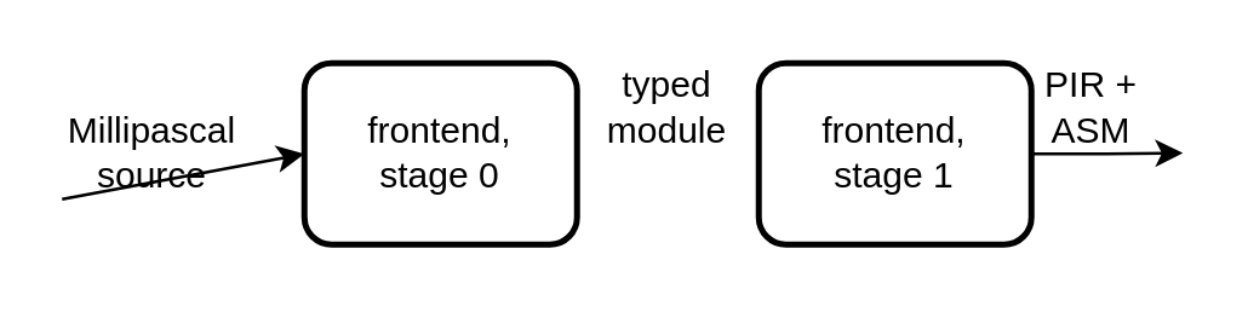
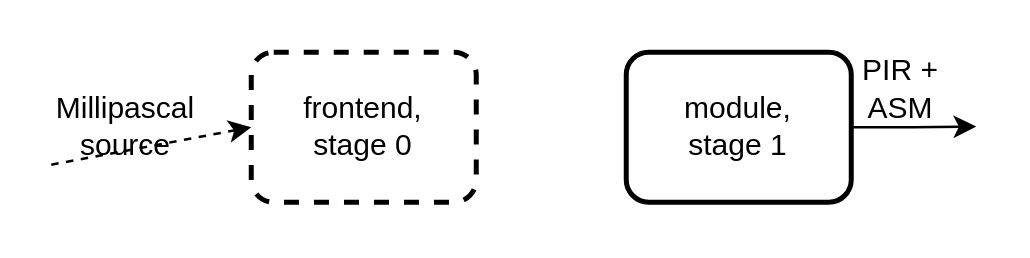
  <mxCell id="0" />
  <mxCell id="1" parent="0" />
- <mxCell id="2" value="" style="endArrow=classic;html=1;rounded=0;entryX=0;entryY=0.5;entryDx=0;entryDy=0;exitX=0;exitY=1;exitDx=0;exitDy=0;" edge="1" parent="1" source="3" target="9"><mxGeometry width="50" height="50" relative="1" as="geometry"><mxPoint x="5" y="50.29" as="sourcePoint" /><mxPoint x="96" y="50.29" as="targetPoint" /></mxGeometry></mxCell>
+ <mxCell id="2" value="" style="endArrow=classic;html=1;rounded=0;entryX=0;entryY=0.5;entryDx=0;entryDy=0;exitX=0;exitY=1;exitDx=0;exitDy=0;dashed=1;" edge="1" parent="1" source="3" target="9"><mxGeometry width="50" height="50" relative="1" as="geometry"><mxPoint x="5" y="50.29" as="sourcePoint" /><mxPoint x="96" y="50.29" as="targetPoint" /></mxGeometry></mxCell>
  <mxCell id="3" value="Millipascal source" style="text;html=1;align=center;verticalAlign=middle;whiteSpace=wrap;rounded=0;" vertex="1" parent="1"><mxGeometry x="20" y="35.29" width="60" height="30" as="geometry" /></mxCell>
  <mxCell id="4" style="edgeStyle=orthogonalEdgeStyle;rounded=0;orthogonalLoop=1;jettySize=auto;html=1;exitX=0.5;exitY=1;exitDx=0;exitDy=0;" edge="1" parent="1"><mxGeometry relative="1" as="geometry"><mxPoint x="245" y="80.29" as="sourcePoint" /><mxPoint x="245" y="80.29" as="targetPoint" /></mxGeometry></mxCell>
  <mxCell id="5" style="edgeStyle=orthogonalEdgeStyle;rounded=0;orthogonalLoop=1;jettySize=auto;html=1;exitX=1;exitY=0.5;exitDx=0;exitDy=0;" edge="1" parent="1" source="6"><mxGeometry relative="1" as="geometry"><mxPoint x="390" y="50" as="targetPoint" /></mxGeometry></mxCell>
- <mxCell id="6" value="&lt;div&gt;frontend,&lt;/div&gt;&lt;div&gt;stage 1&lt;/div&gt;" style="rounded=1;whiteSpace=wrap;html=1;strokeWidth=2;fillColor=none;" vertex="1" parent="1"><mxGeometry x="250" y="20.29" width="90" height="60" as="geometry" /></mxCell>
+ <mxCell id="6" value="&lt;div&gt;module,&lt;/div&gt;&lt;div&gt;stage 1&lt;/div&gt;" style="rounded=1;whiteSpace=wrap;html=1;strokeWidth=2;fillColor=none;" vertex="1" parent="1"><mxGeometry x="250" y="20.29" width="90" height="60" as="geometry" /></mxCell>
  <mxCell id="7" style="edgeStyle=orthogonalEdgeStyle;rounded=0;orthogonalLoop=1;jettySize=auto;html=1;exitX=0.5;exitY=1;exitDx=0;exitDy=0;" edge="1" parent="1" source="6" target="6"><mxGeometry relative="1" as="geometry" /></mxCell>
- <mxCell id="8" value="typed module" style="text;html=1;align=center;verticalAlign=middle;whiteSpace=wrap;rounded=0;" vertex="1" parent="1"><mxGeometry x="190" y="20.29" width="60" height="30" as="geometry" /></mxCell>
- <mxCell id="9" value="&lt;div&gt;frontend,&lt;/div&gt;&lt;div&gt;stage 0&lt;/div&gt;" style="rounded=1;whiteSpace=wrap;html=1;strokeWidth=2;fillColor=none;" vertex="1" parent="1"><mxGeometry x="100" y="20.29" width="90" height="60" as="geometry" /></mxCell>
+ <mxCell id="9" value="&lt;div&gt;frontend,&lt;/div&gt;&lt;div&gt;stage 0&lt;/div&gt;" style="rounded=1;whiteSpace=wrap;html=1;strokeWidth=2;fillColor=none;dashed=1;" vertex="1" parent="1"><mxGeometry x="100" y="20.29" width="90" height="60" as="geometry" /></mxCell>
  <mxCell id="10" value="PIR +&lt;br&gt;ASM" style="text;html=1;align=center;verticalAlign=middle;whiteSpace=wrap;rounded=0;" vertex="1" parent="1"><mxGeometry x="342" y="20.29" width="36" height="30" as="geometry" /></mxCell>
